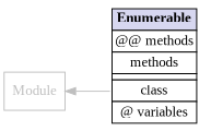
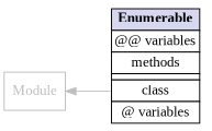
  digraph {
    rankdir=LR
    fontname="Liberation Serif"
    node [fontname="Liberation Serif"]
    n1 [color=gray75 fillcolor=white fontcolor=gray75 label=Module shape=record]
-   n2 [label=<<table border="0" cellborder="1" cellspacing="0">                   <tr><td port="A" bgcolor="#d7d7f0"><b>Enumerable</b></td></tr>                   <tr><td bgcolor="#ffffff">@@ methods</td></tr>                                      <tr><td bgcolor="#ffffff">methods</td></tr>                                      <tr><td></td></tr>                   <tr><td port="C" bgcolor="#ffffff">class</td></tr>                   <tr><td bgcolor="#ffffff">@ variables</td></tr>                 </table>> shape=plaintext]
+   n2 [label=<<table border="0" cellborder="1" cellspacing="0">                   <tr><td port="A" bgcolor="#d7d7f0"><b>Enumerable</b></td></tr>                   <tr><td bgcolor="#ffffff">@@ variables</td></tr>                                      <tr><td bgcolor="#ffffff">methods</td></tr>                                      <tr><td></td></tr>                   <tr><td port="C" bgcolor="#ffffff">class</td></tr>                   <tr><td bgcolor="#ffffff">@ variables</td></tr>                 </table>> shape=plaintext]
    n1 -> n2 [color=gray75 dir=back headport=C fontname="Liberation Serif"]
  }
